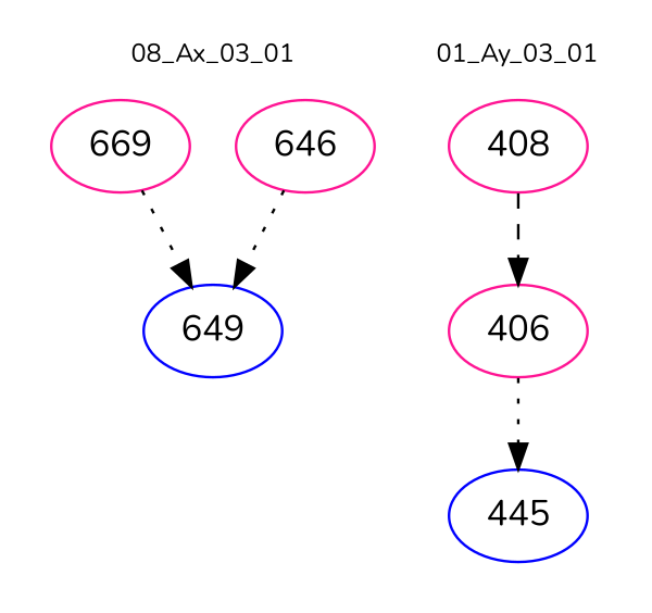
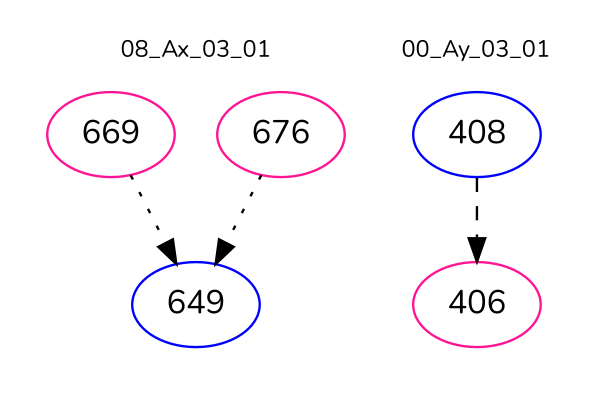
  digraph {
    fontname=Nunito
    node [color=deeppink fontname=Nunito]
    edge [color=black fontname=Nunito style=dotted]
-   n1 [label=646]
+   n1 [label=676]
    n2 [color=blue label=649]
    n3 [label=669]
-   n4 [label=408]
+   n4 [color=blue label=408]
    n5 [label=406]
-   n6 [color=blue label=445]
    subgraph cluster_1 {
      color=white
      fontsize=10
      label="08_Ax_03_01"
      n1
      n2
      n3
    }
    subgraph cluster_2 {
      color=white
      fontsize=10
-     label="01_Ay_03_01"
+     label="00_Ay_03_01"
      n4
      n5
-     n6
    }
    n1 -> n2
    n3 -> n2
    n4 -> n5 [style=dashed]
-   n5 -> n6
  }
